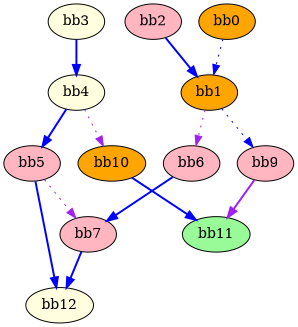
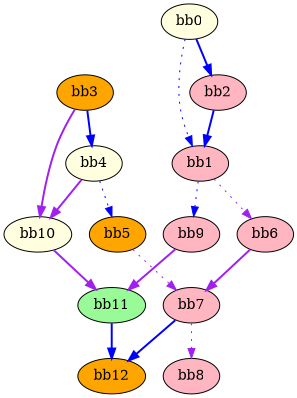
  digraph {
    node [fillcolor=lightpink style=filled]
    edge [color=blue style=bold]
-   n1 [fillcolor=orange label="bb0\l"]
-   n2 [fillcolor=orange label="bb1\l"]
+   n1 [fillcolor=lightyellow label="bb0\l"]
+   n2 [label="bb1\l"]
    n3 [label="bb2\l"]
    n4 [label="bb6\l"]
    n5 [label="bb9\l"]
    n6 [label="bb7\l"]
    n7 [fillcolor=palegreen label="bb11\l"]
-   n8 [fillcolor=lightyellow label="bb3\l"]
+   n8 [fillcolor=orange label="bb3\l"]
    n9 [fillcolor=lightyellow label="bb4\l"]
-   n10 [fillcolor=orange label="bb10\l"]
-   n11 [label="bb5\l"]
-   n13 [fillcolor=lightyellow label="bb12\l"]
+   n10 [fillcolor=lightyellow label="bb10\l"]
+   n11 [fillcolor=orange label="bb5\l"]
+   n12 [label="bb8\l"]
+   n13 [fillcolor=orange label="bb12\l"]
    n1 -> n2 [style=dotted]
+   n1 -> n3
    n2 -> n4 [color=purple style=dotted]
    n2 -> n5 [style=dotted]
    n3 -> n2
-   n4 -> n6
+   n4 -> n6 [color=purple]
    n5 -> n7 [color=purple]
+   n6 -> n12 [color=purple style=dotted]
    n6 -> n13
-   n11 -> n13
+   n7 -> n13
    n8 -> n9
-   n9 -> n10 [color=purple style=dotted]
-   n9 -> n11
-   n10 -> n7
+   n8 -> n10 [color=purple]
+   n9 -> n10 [color=purple]
+   n9 -> n11 [style=dotted]
+   n10 -> n7 [color=purple]
    n11 -> n6 [color=purple style=dotted]
  }
